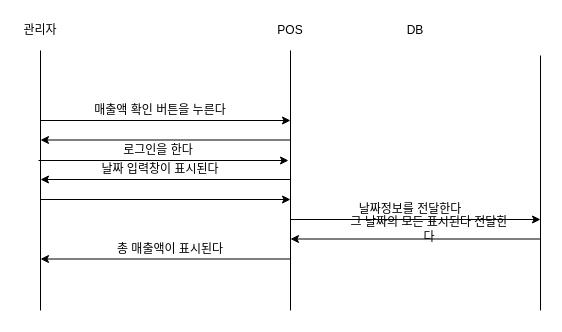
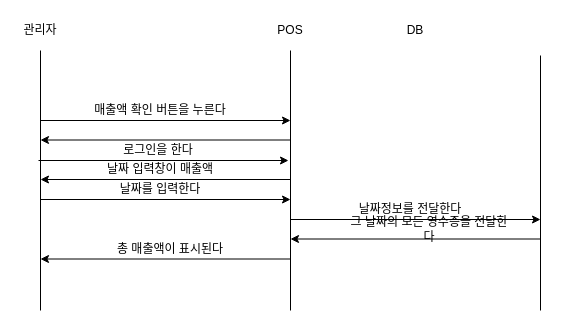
  <mxCell id="0" />
  <mxCell id="1" parent="0" />
  <mxCell id="2" value="" style="endArrow=none;html=1;" edge="1" parent="1"><mxGeometry width="50" height="50" relative="1" as="geometry"><mxPoint x="40" y="310" as="sourcePoint" /><mxPoint x="40" y="50" as="targetPoint" /></mxGeometry></mxCell>
  <mxCell id="3" value="" style="endArrow=none;html=1;" edge="1" parent="1"><mxGeometry width="50" height="50" relative="1" as="geometry"><mxPoint x="290" y="310" as="sourcePoint" /><mxPoint x="290" y="50" as="targetPoint" /></mxGeometry></mxCell>
  <mxCell id="4" value="" style="endArrow=none;html=1;" edge="1" parent="1"><mxGeometry width="50" height="50" relative="1" as="geometry"><mxPoint x="540" y="310" as="sourcePoint" /><mxPoint x="540" y="55" as="targetPoint" /></mxGeometry></mxCell>
  <mxCell id="5" value="POS" style="text;html=1;strokeColor=none;fillColor=none;align=center;verticalAlign=middle;whiteSpace=wrap;rounded=0;" vertex="1" parent="1"><mxGeometry x="270" y="20" width="40" height="20" as="geometry" /></mxCell>
  <mxCell id="6" value="관리자" style="text;html=1;strokeColor=none;fillColor=none;align=center;verticalAlign=middle;whiteSpace=wrap;rounded=0;" vertex="1" parent="1"><mxGeometry x="20" y="20" width="40" height="20" as="geometry" /></mxCell>
  <mxCell id="7" value="DB" style="text;html=1;strokeColor=none;fillColor=none;align=center;verticalAlign=middle;whiteSpace=wrap;rounded=0;" vertex="1" parent="1"><mxGeometry x="395" y="20" width="40" height="20" as="geometry" /></mxCell>
  <mxCell id="8" value="" style="endArrow=classic;html=1;" edge="1" parent="1"><mxGeometry width="50" height="50" relative="1" as="geometry"><mxPoint x="38" y="160" as="sourcePoint" /><mxPoint x="288" y="160" as="targetPoint" /></mxGeometry></mxCell>
  <mxCell id="9" value="로그인을 한다" style="text;html=1;strokeColor=none;fillColor=none;align=center;verticalAlign=middle;whiteSpace=wrap;rounded=0;" vertex="1" parent="1"><mxGeometry x="78" y="140" width="160" height="20" as="geometry" /></mxCell>
  <mxCell id="10" value="" style="endArrow=classic;html=1;" edge="1" parent="1"><mxGeometry width="50" height="50" relative="1" as="geometry"><mxPoint x="290" y="179" as="sourcePoint" /><mxPoint x="40" y="179" as="targetPoint" /></mxGeometry></mxCell>
- <mxCell id="11" value="날짜 입력창이 표시된다" style="text;html=1;strokeColor=none;fillColor=none;align=center;verticalAlign=middle;whiteSpace=wrap;rounded=0;" vertex="1" parent="1"><mxGeometry x="100" y="159" width="120" height="20" as="geometry" /></mxCell>
+ <mxCell id="11" value="날짜 입력창이 매출액" style="text;html=1;strokeColor=none;fillColor=none;align=center;verticalAlign=middle;whiteSpace=wrap;rounded=0;" vertex="1" parent="1"><mxGeometry x="100" y="159" width="120" height="20" as="geometry" /></mxCell>
  <mxCell id="12" value="" style="endArrow=classic;html=1;" edge="1" parent="1"><mxGeometry width="50" height="50" relative="1" as="geometry"><mxPoint x="40" y="199" as="sourcePoint" /><mxPoint x="290" y="199" as="targetPoint" /></mxGeometry></mxCell>
+ <mxCell id="13" value="날짜를 입력한다" style="text;html=1;strokeColor=none;fillColor=none;align=center;verticalAlign=middle;whiteSpace=wrap;rounded=0;" vertex="1" parent="1"><mxGeometry x="80" y="179" width="160" height="20" as="geometry" /></mxCell>
  <mxCell id="14" value="" style="endArrow=classic;html=1;" edge="1" parent="1"><mxGeometry width="50" height="50" relative="1" as="geometry"><mxPoint x="290" y="219" as="sourcePoint" /><mxPoint x="540" y="219" as="targetPoint" /></mxGeometry></mxCell>
  <mxCell id="15" value="날짜정보를 전달한다" style="text;html=1;strokeColor=none;fillColor=none;align=center;verticalAlign=middle;whiteSpace=wrap;rounded=0;" vertex="1" parent="1"><mxGeometry x="330" y="199" width="160" height="20" as="geometry" /></mxCell>
  <mxCell id="16" value="" style="endArrow=classic;html=1;" edge="1" parent="1"><mxGeometry width="50" height="50" relative="1" as="geometry"><mxPoint x="540" y="238.5" as="sourcePoint" /><mxPoint x="290" y="238.5" as="targetPoint" /></mxGeometry></mxCell>
- <mxCell id="17" value="그 날짜의 모든 표시된다 전달한다" style="text;html=1;strokeColor=none;fillColor=none;align=center;verticalAlign=middle;whiteSpace=wrap;rounded=0;" vertex="1" parent="1"><mxGeometry x="348" y="219" width="162" height="20" as="geometry" /></mxCell>
+ <mxCell id="17" value="그 날짜의 모든 영수증을 전달한다" style="text;html=1;strokeColor=none;fillColor=none;align=center;verticalAlign=middle;whiteSpace=wrap;rounded=0;" vertex="1" parent="1"><mxGeometry x="348" y="219" width="162" height="20" as="geometry" /></mxCell>
  <mxCell id="18" value="" style="endArrow=classic;html=1;" edge="1" parent="1"><mxGeometry width="50" height="50" relative="1" as="geometry"><mxPoint x="40" y="120" as="sourcePoint" /><mxPoint x="290" y="120" as="targetPoint" /></mxGeometry></mxCell>
  <mxCell id="19" value="매출액 확인 버튼을 누른다" style="text;html=1;strokeColor=none;fillColor=none;align=center;verticalAlign=middle;whiteSpace=wrap;rounded=0;" vertex="1" parent="1"><mxGeometry x="80" y="100" width="160" height="20" as="geometry" /></mxCell>
  <mxCell id="20" value="" style="endArrow=classic;html=1;" edge="1" parent="1"><mxGeometry width="50" height="50" relative="1" as="geometry"><mxPoint x="290" y="139.5" as="sourcePoint" /><mxPoint x="40" y="139.5" as="targetPoint" /></mxGeometry></mxCell>
  <mxCell id="21" value="" style="endArrow=classic;html=1;" edge="1" parent="1"><mxGeometry width="50" height="50" relative="1" as="geometry"><mxPoint x="290" y="258.5" as="sourcePoint" /><mxPoint x="40" y="258.5" as="targetPoint" /></mxGeometry></mxCell>
  <mxCell id="22" value="총 매출액이 표시된다" style="text;html=1;strokeColor=none;fillColor=none;align=center;verticalAlign=middle;whiteSpace=wrap;rounded=0;" vertex="1" parent="1"><mxGeometry x="80" y="239" width="180" height="20" as="geometry" /></mxCell>
